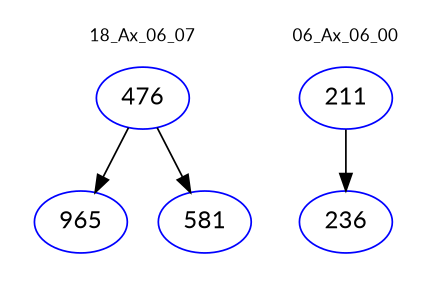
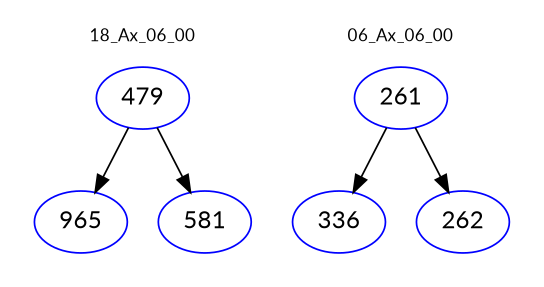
  digraph {
    fontname=Lato
    node [color=blue fontname=Lato]
    edge [color=black fontname=Lato]
-   n1 [label=476]
+   n1 [label=479]
    n2 [label=965]
    n3 [label=581]
-   n4 [label=211]
-   n5 [label=236]
+   n4 [label=261]
+   n5 [label=336]
+   n6 [label=262]
    subgraph cluster_1 {
      color=white
      fontsize=10
-     label="18_Ax_06_07"
+     label="18_Ax_06_00"
      n1
      n2
      n3
    }
    subgraph cluster_2 {
      color=white
      fontsize=10
      label="06_Ax_06_00"
      n4
      n5
+     n6
    }
    n1 -> n2
    n1 -> n3
    n4 -> n5
+   n4 -> n6
  }
